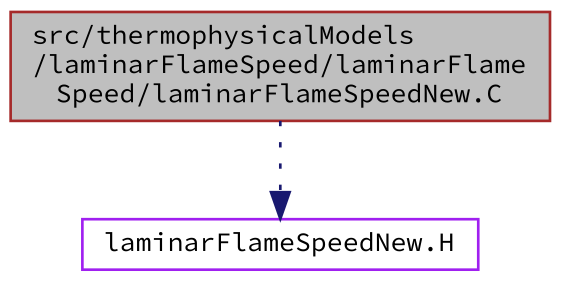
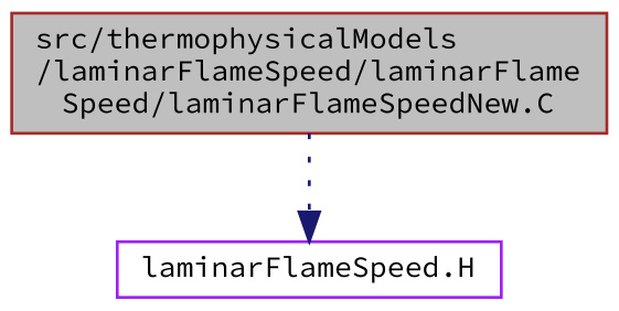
  digraph {
    fontname="Source Code Pro"
    node [fontname="Source Code Pro" fontsize=10 shape=record]
    n1 [color=brown fillcolor=grey75 fontcolor=black height=0.2 label="src/thermophysicalModels\l/laminarFlameSpeed/laminarFlame\lSpeed/laminarFlameSpeedNew.C" style=filled width=0.4]
-   n2 [color=purple height=0.2 label="laminarFlameSpeedNew.H" width=0.4]
+   n2 [color=purple height=0.2 label="laminarFlameSpeed.H" width=0.4]
    n1 -> n2 [color=midnightblue fontname="Source Code Pro" fontsize=10 labelfontname=Helvetica labelfontsize=10 style=dotted]
  }
